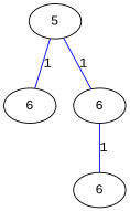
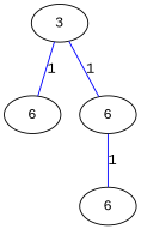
  graph {
    fontname="Liberation Mono"
    node [fontname="Liberation Mono"]
    edge [color=blue fontname="Liberation Mono"]
-   n1 [label=5]
+   n1 [label=3]
    n2 [label=6]
    n3 [label=6]
    n4 [label=6]
    n1 -- n2 [label=1]
    n1 -- n3 [label=1]
    n3 -- n4 [label=1]
  }
